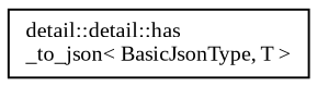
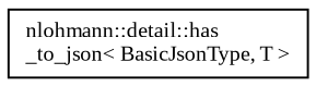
  digraph {
    rankdir=LR
    fontname="Liberation Serif"
-   n1 [color=black fillcolor=white fontname="Liberation Serif" fontsize=10 height=0.2 label="detail::detail::has\l_to_json\< BasicJsonType, T \>" shape=record style=filled width=0.4]
+   n1 [color=black fillcolor=white fontname="Liberation Serif" fontsize=10 height=0.2 label="nlohmann::detail::has\l_to_json\< BasicJsonType, T \>" shape=record style=filled width=0.4]
  }
